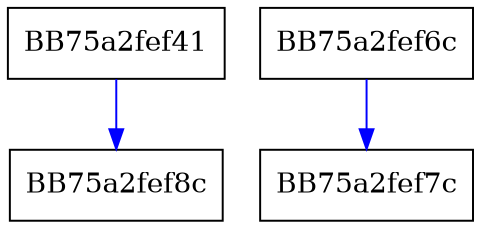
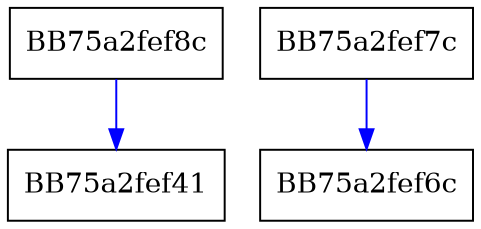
  digraph {
    splines=ortho
    node [shape=box]
    edge [color=blue]
    BB75a2fef8c
    BB75a2fef41
    BB75a2fef7c
    BB75a2fef6c
-   BB75a2fef41 -> BB75a2fef8c
-   BB75a2fef6c -> BB75a2fef7c
+   BB75a2fef8c -> BB75a2fef41
+   BB75a2fef7c -> BB75a2fef6c
  }
